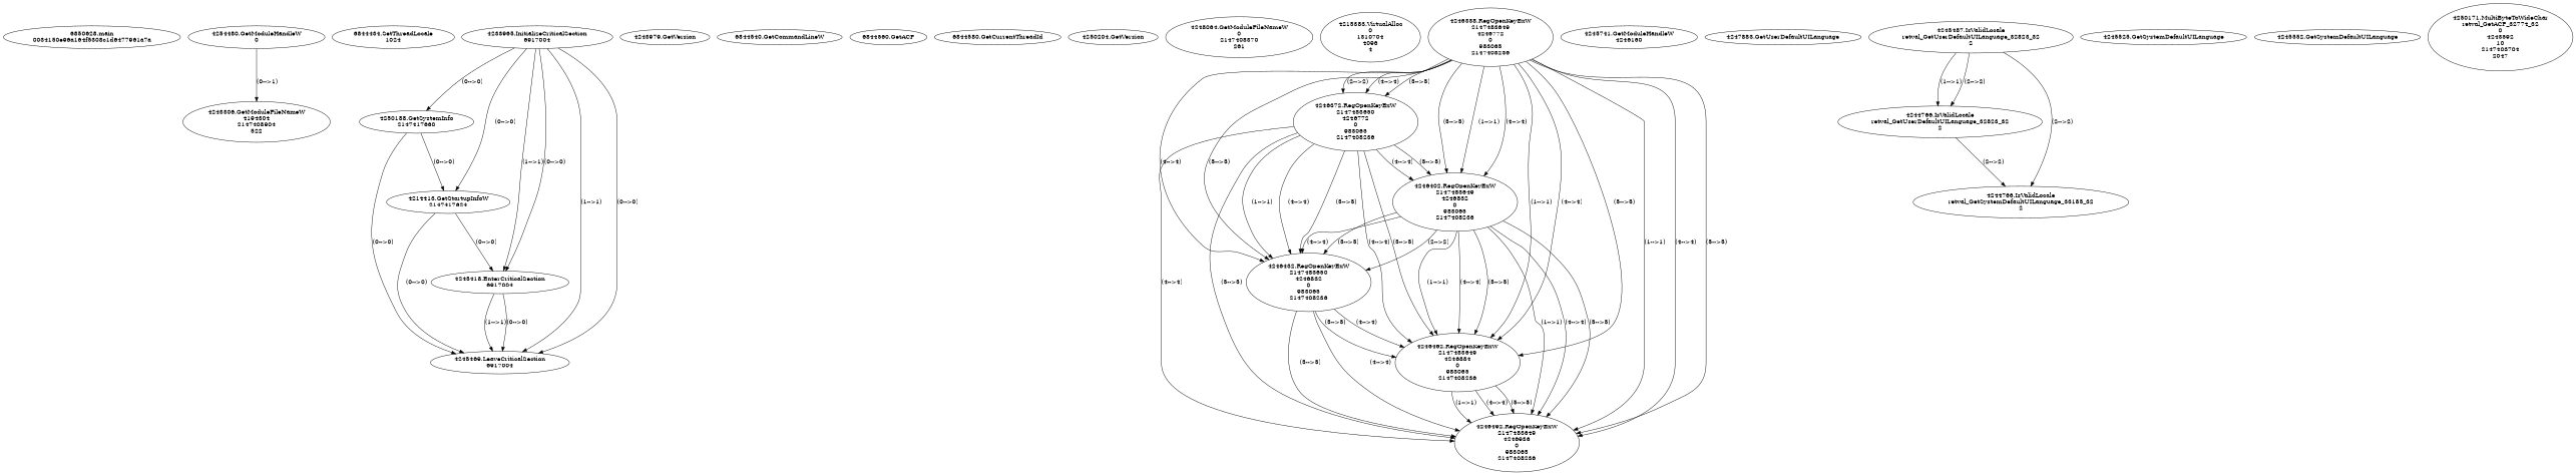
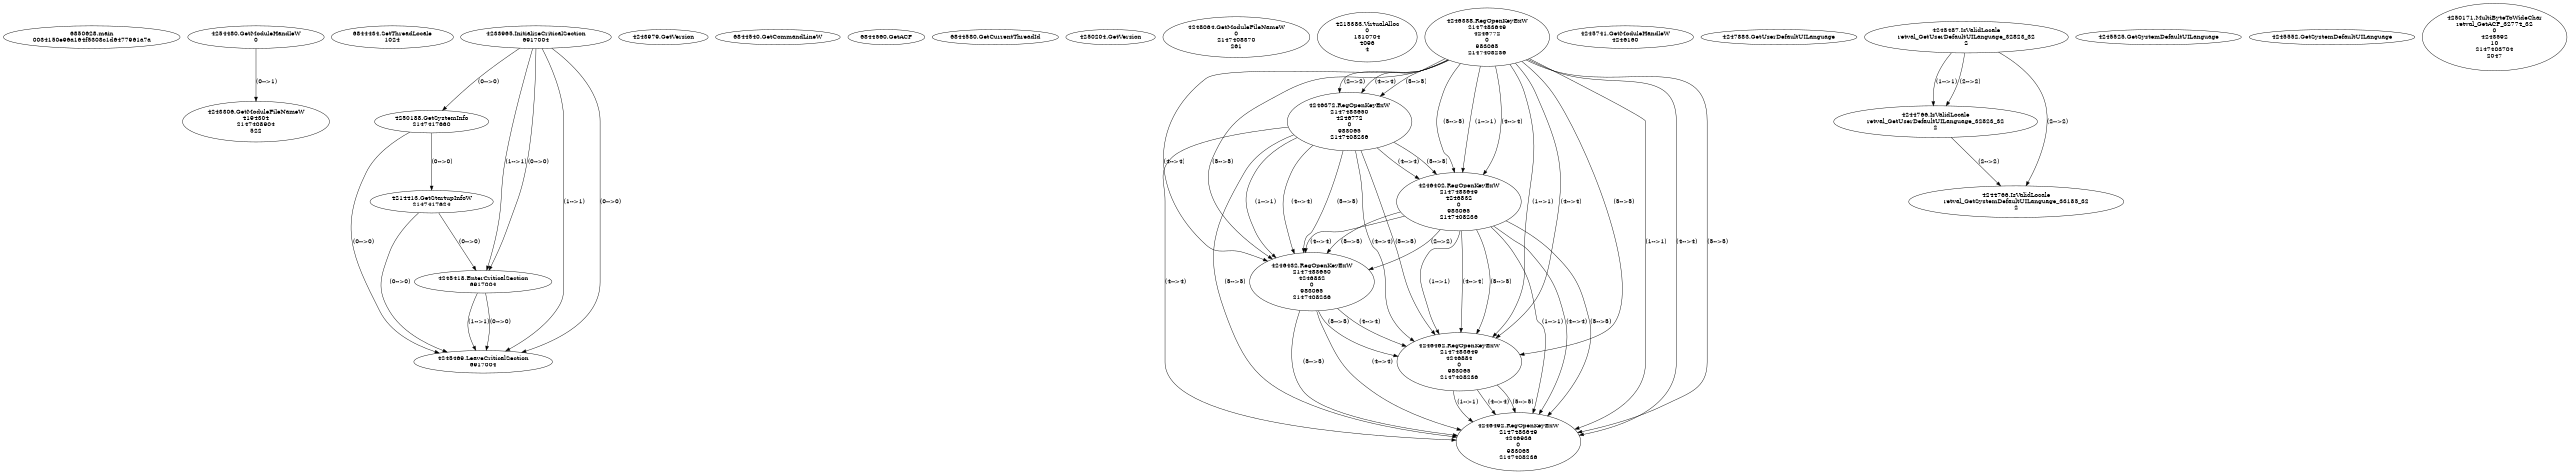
  digraph {
    fontname="DejaVu Serif"
    node [fontname="DejaVu Serif"]
    edge [fontname="DejaVu Serif"]
    n1 [label="6850628.main\n0034150e96a164f5308c1d6477961a7a"]
    n2 [label="4254480.GetModuleHandleW\n0"]
    n3 [label="4243306.GetModuleFileNameW\n4194304\n2147408904\n522"]
    n4 [label="6844434.SetThreadLocale\n1024"]
    n5 [label="4233965.InitializeCriticalSection\n6917004"]
    n6 [label="4250188.GetSystemInfo\n2147417660"]
    n7 [label="4214413.GetStartupInfoW\n2147417624"]
    n8 [label="4245418.EnterCriticalSection\n6917004"]
    n9 [label="4245469.LeaveCriticalSection\n6917004"]
    n10 [label="4243979.GetVersion\n"]
    n11 [label="6844540.GetCommandLineW\n"]
    n12 [label="6844560.GetACP\n"]
    n13 [label="6844580.GetCurrentThreadId\n"]
    n14 [label="4250204.GetVersion\n"]
    n15 [label="4248064.GetModuleFileNameW\n0\n2147408370\n261"]
    n16 [label="4215383.VirtualAlloc\n0\n1310704\n4096\n4"]
    n17 [label="4246338.RegOpenKeyExW\n2147483649\n4246772\n0\n983065\n2147408236"]
    n18 [label="4246372.RegOpenKeyExW\n2147483650\n4246772\n0\n983065\n2147408236"]
    n19 [label="4246402.RegOpenKeyExW\n2147483649\n4246832\n0\n983065\n2147408236"]
    n20 [label="4246432.RegOpenKeyExW\n2147483650\n4246832\n0\n983065\n2147408236"]
    n21 [label="4246462.RegOpenKeyExW\n2147483649\n4246884\n0\n983065\n2147408236"]
    n22 [label="4246492.RegOpenKeyExW\n2147483649\n4246936\n0\n983065\n2147408236"]
    n23 [label="4245741.GetModuleHandleW\n4246160"]
    n24 [label="4247883.GetUserDefaultUILanguage\n"]
    n25 [label="4245487.IsValidLocale\nretval_GetUserDefaultUILanguage_32823_32\n2"]
    n26 [label="4244766.IsValidLocale\nretval_GetUserDefaultUILanguage_32823_32\n2"]
    n27 [label="4244766.IsValidLocale\nretval_GetSystemDefaultUILanguage_33185_32\n2"]
    n28 [label="4245525.GetSystemDefaultUILanguage\n"]
    n29 [label="4245552.GetSystemDefaultUILanguage\n"]
    n30 [label="4250171.MultiByteToWideChar\nretval_GetACP_32774_32\n0\n4243592\n10\n2147403704\n2047"]
    n2 -> n3 [label="(0-->1)"]
    n5 -> n6 [label="(0-->0)"]
-   n5 -> n7 [label="(0-->0)"]
    n5 -> n8 [label="(1-->1)"]
    n5 -> n8 [label="(0-->0)"]
    n5 -> n9 [label="(1-->1)"]
    n5 -> n9 [label="(0-->0)"]
    n6 -> n7 [label="(0-->0)"]
    n6 -> n9 [label="(0-->0)"]
    n7 -> n8 [label="(0-->0)"]
    n7 -> n9 [label="(0-->0)"]
    n8 -> n9 [label="(1-->1)"]
    n8 -> n9 [label="(0-->0)"]
    n17 -> n18 [label="(2-->2)"]
    n17 -> n18 [label="(4-->4)"]
    n17 -> n18 [label="(5-->5)"]
    n17 -> n19 [label="(1-->1)"]
    n17 -> n19 [label="(4-->4)"]
    n17 -> n19 [label="(5-->5)"]
    n17 -> n20 [label="(4-->4)"]
    n17 -> n20 [label="(5-->5)"]
    n17 -> n21 [label="(1-->1)"]
    n17 -> n21 [label="(4-->4)"]
    n17 -> n21 [label="(5-->5)"]
    n17 -> n22 [label="(1-->1)"]
    n17 -> n22 [label="(4-->4)"]
    n17 -> n22 [label="(5-->5)"]
    n18 -> n19 [label="(4-->4)"]
    n18 -> n19 [label="(5-->5)"]
    n18 -> n20 [label="(1-->1)"]
    n18 -> n20 [label="(4-->4)"]
    n18 -> n20 [label="(5-->5)"]
    n18 -> n21 [label="(4-->4)"]
    n18 -> n21 [label="(5-->5)"]
    n18 -> n22 [label="(4-->4)"]
    n18 -> n22 [label="(5-->5)"]
    n19 -> n20 [label="(2-->2)"]
    n19 -> n20 [label="(4-->4)"]
    n19 -> n20 [label="(5-->5)"]
    n19 -> n21 [label="(1-->1)"]
    n19 -> n21 [label="(4-->4)"]
    n19 -> n21 [label="(5-->5)"]
    n19 -> n22 [label="(1-->1)"]
    n19 -> n22 [label="(4-->4)"]
    n19 -> n22 [label="(5-->5)"]
    n20 -> n21 [label="(4-->4)"]
    n20 -> n21 [label="(5-->5)"]
    n20 -> n22 [label="(4-->4)"]
    n20 -> n22 [label="(5-->5)"]
    n21 -> n22 [label="(1-->1)"]
    n21 -> n22 [label="(4-->4)"]
    n21 -> n22 [label="(5-->5)"]
    n25 -> n26 [label="(1-->1)"]
    n25 -> n26 [label="(2-->2)"]
    n25 -> n27 [label="(2-->2)"]
    n26 -> n27 [label="(2-->2)"]
  }
